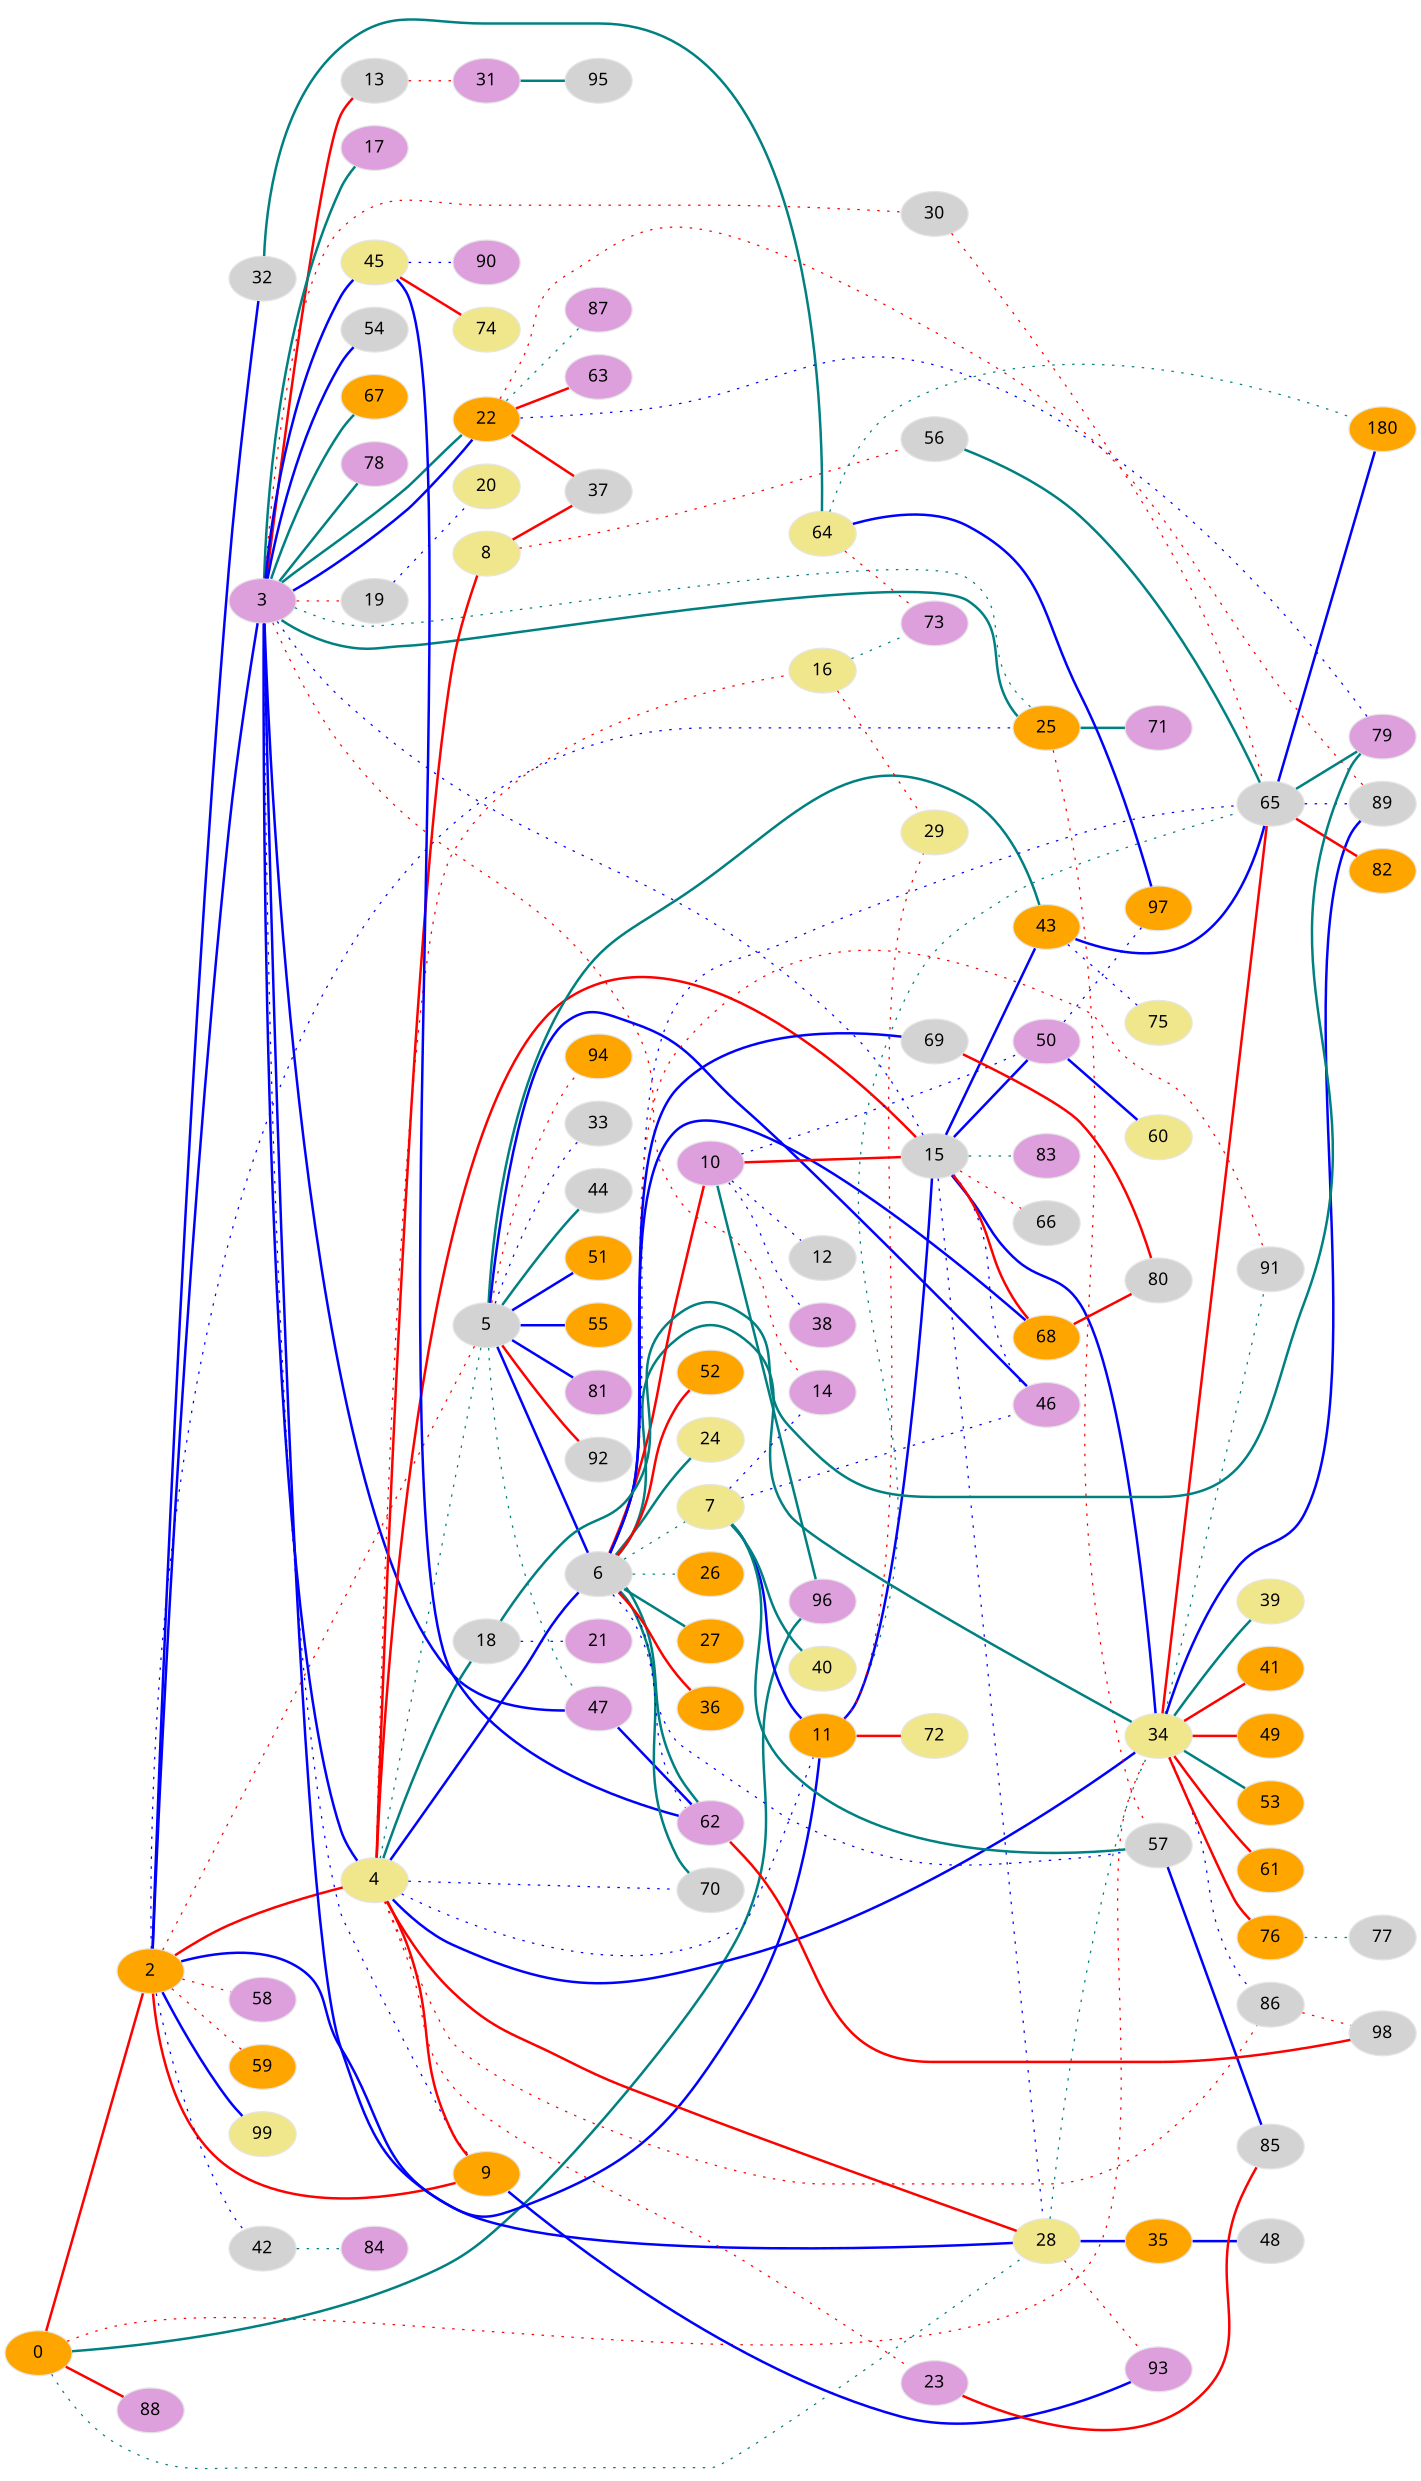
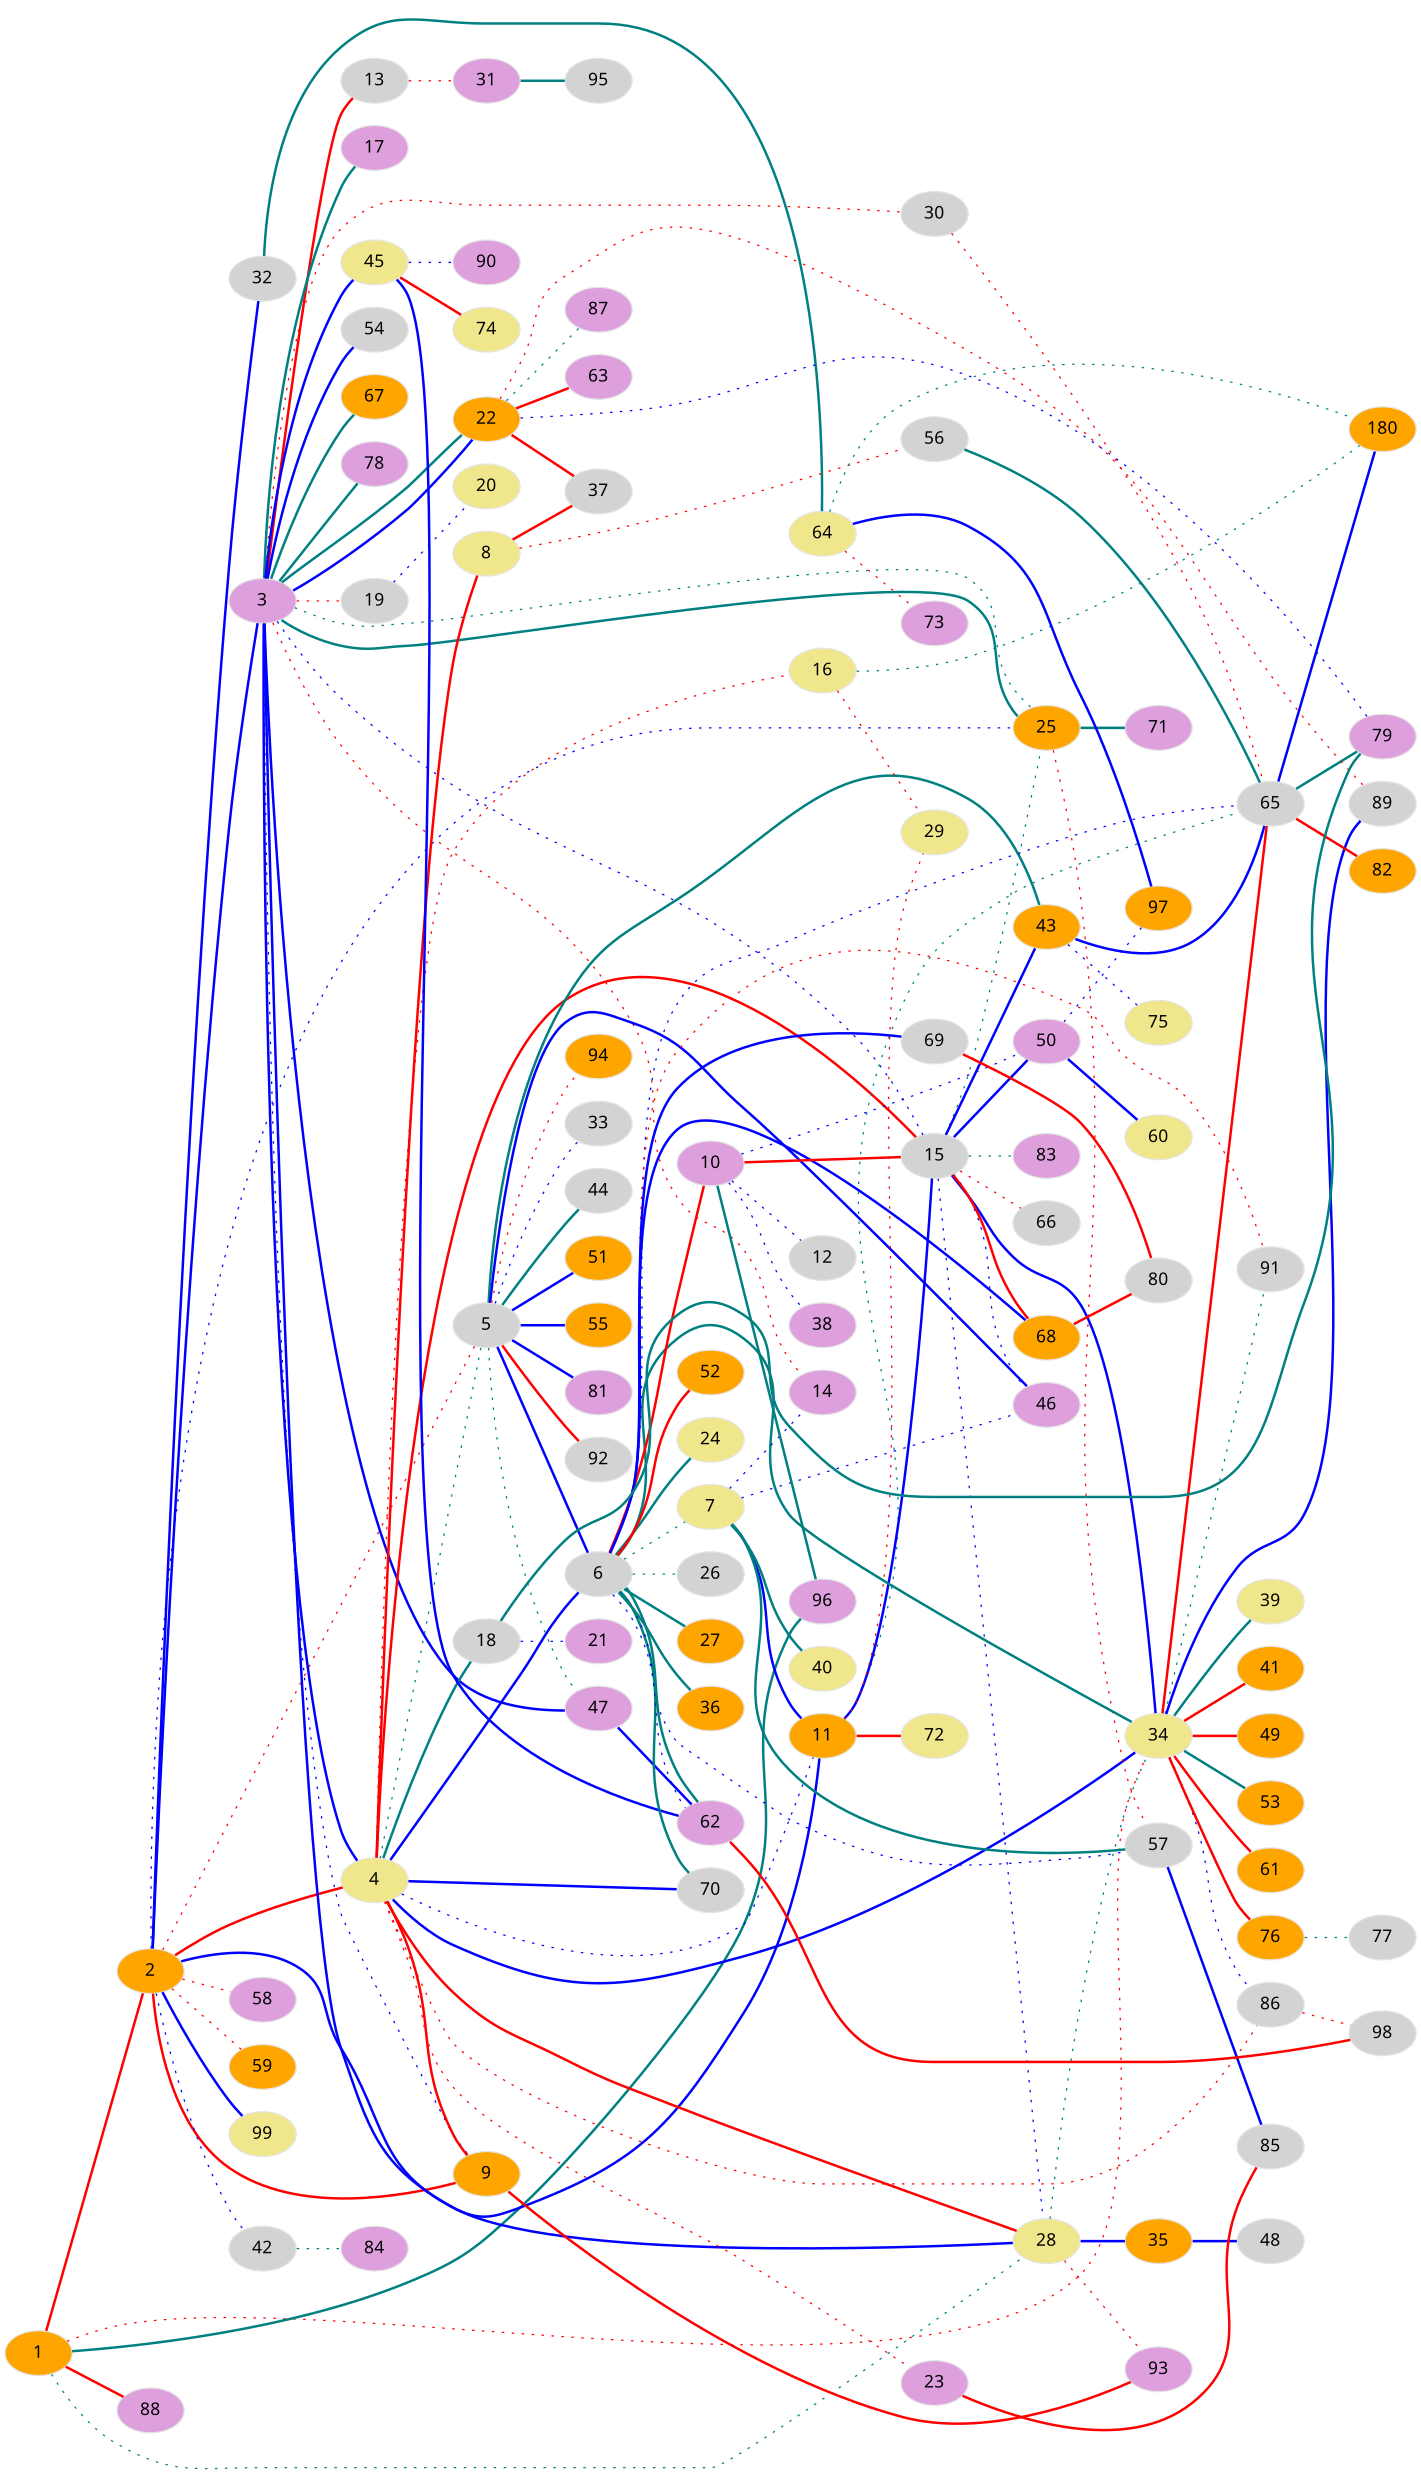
  graph {
    fontname="Noto Sans"
    rankdir=LR
    node [color=gray90 fillcolor=lightgrey fontname="Noto Sans" style=filled]
    edge [color=blue fontname="Noto Sans" style=bold]
-   1 [fillcolor=orange label=0]
+   1 [fillcolor=orange]
    2 [fillcolor=orange]
    28 [fillcolor=khaki]
    34 [fillcolor=khaki]
    88 [fillcolor=plum]
    96 [fillcolor=plum]
    3 [fillcolor=plum]
    4 [fillcolor=khaki]
    5
    9 [fillcolor=orange]
    11 [fillcolor=orange]
    25 [fillcolor=orange]
    32
    42
    58 [fillcolor=plum]
    59 [fillcolor=orange]
    99 [fillcolor=khaki]
    93 [fillcolor=plum]
    35 [fillcolor=orange]
    86
    65
    91
    89
    39 [fillcolor=khaki]
    41 [fillcolor=orange]
    49 [fillcolor=orange]
    53 [fillcolor=orange]
    61 [fillcolor=orange]
    76 [fillcolor=orange]
    13
    14 [fillcolor=plum]
    15
    17 [fillcolor=plum]
    19
    22 [fillcolor=orange]
    30
    45 [fillcolor=khaki]
    47 [fillcolor=plum]
    54
    67 [fillcolor=orange]
    78 [fillcolor=plum]
    6
    8 [fillcolor=khaki]
    16 [fillcolor=khaki]
    18
    23 [fillcolor=plum]
    70
    33
    43 [fillcolor=orange]
    44
    46 [fillcolor=plum]
    51 [fillcolor=orange]
    55 [fillcolor=orange]
    81 [fillcolor=plum]
    92
    94 [fillcolor=orange]
    29 [fillcolor=khaki]
    72 [fillcolor=khaki]
    57
    71 [fillcolor=plum]
    64 [fillcolor=khaki]
    84 [fillcolor=plum]
    31 [fillcolor=plum]
    68 [fillcolor=orange]
    50 [fillcolor=plum]
    66
    83 [fillcolor=plum]
    20 [fillcolor=khaki]
    37
    79 [fillcolor=plum]
    63 [fillcolor=plum]
    87 [fillcolor=plum]
    62 [fillcolor=plum]
    74 [fillcolor=khaki]
    90 [fillcolor=plum]
    7 [fillcolor=khaki]
    10 [fillcolor=plum]
    24 [fillcolor=khaki]
-   26 [fillcolor=orange]
+   26
    27 [fillcolor=orange]
    36 [fillcolor=orange]
    52 [fillcolor=orange]
    69
    56
    n85 [fillcolor=orange label=180]
    21 [fillcolor=plum]
    85
    98
    75 [fillcolor=khaki]
    40 [fillcolor=khaki]
    12
    38 [fillcolor=plum]
    82 [fillcolor=orange]
    80
    60 [fillcolor=khaki]
    97 [fillcolor=orange]
    95
    48
    73 [fillcolor=plum]
    77
    1 -- 2 [color=red]
    1 -- 28 [color=teal style=dotted]
    1 -- 34 [color=red style=dotted]
    1 -- 88 [color=red]
    1 -- 96 [color=teal]
    2 -- 3
    2 -- 4 [color=red]
    2 -- 5 [color=red style=dotted]
    2 -- 9 [color=red]
    2 -- 11
    2 -- 25 [style=dotted]
    2 -- 32
    2 -- 42 [style=dotted]
    2 -- 58 [color=red style=dotted]
    2 -- 59 [color=red style=dotted]
    2 -- 99
    28 -- 34 [color=teal style=dotted]
    28 -- 93 [color=red style=dotted]
    28 -- 35
    34 -- 86 [style=dotted]
    34 -- 65 [color=red]
    34 -- 91 [color=teal style=dotted]
    34 -- 89
    34 -- 39 [color=teal]
    34 -- 41 [color=red]
    34 -- 49 [color=red]
    34 -- 53 [color=teal]
    34 -- 61 [color=red]
    34 -- 76 [color=red]
    3 -- 28
    3 -- 4
    3 -- 9 [style=dotted]
    3 -- 25 [color=teal]
    3 -- 25 [color=teal style=dotted]
    3 -- 13 [color=red]
    3 -- 14 [color=red style=dotted]
    3 -- 15 [style=dotted]
    3 -- 17 [color=teal]
    3 -- 19 [color=red style=dotted]
    3 -- 22
    3 -- 22 [color=teal]
    3 -- 30 [color=red style=dotted]
    3 -- 45
    3 -- 47
    3 -- 54
    3 -- 67 [color=teal]
    3 -- 78 [color=teal]
    4 -- 28 [color=red]
    4 -- 34
    4 -- 5 [color=teal style=dotted]
    4 -- 9 [color=red]
    4 -- 11 [style=dotted]
    4 -- 86 [color=red style=dotted]
    4 -- 15 [color=red]
    4 -- 6
    4 -- 8 [color=red]
    4 -- 16 [color=red style=dotted]
    4 -- 18 [color=teal]
    4 -- 23 [color=red style=dotted]
-   4 -- 70 [style=dotted]
+   4 -- 70
    5 -- 47 [color=teal style=dotted]
    5 -- 6
    5 -- 33 [style=dotted]
    5 -- 43 [color=teal]
    5 -- 44 [color=teal]
    5 -- 46
    5 -- 51
    5 -- 55
    5 -- 81
    5 -- 92 [color=red]
    5 -- 94 [color=red style=dotted]
-   9 -- 93
+   9 -- 93 [color=red]
    11 -- 65 [color=teal style=dotted]
    11 -- 15
    11 -- 29 [color=red style=dotted]
    11 -- 72 [color=red]
    25 -- 57 [color=red style=dotted]
    25 -- 71 [color=teal]
    32 -- 64 [color=teal]
    42 -- 84 [color=teal style=dotted]
    35 -- 48
    86 -- 98 [color=red style=dotted]
-   65 -- 89 [style=dotted]
    65 -- 79 [color=teal]
    65 -- n85
    65 -- 82 [color=red]
    76 -- 77 [color=teal style=dotted]
    13 -- 31 [color=red style=dotted]
    15 -- 28 [style=dotted]
    15 -- 34
+   15 -- 25 [color=teal style=dotted]
    15 -- 43
    15 -- 46 [style=dotted]
    15 -- 68 [color=red]
    15 -- 50
    15 -- 66 [color=red style=dotted]
    15 -- 83 [color=teal style=dotted]
    19 -- 20 [style=dotted]
    22 -- 89 [color=red style=dotted]
    22 -- 37 [color=red]
    22 -- 79 [style=dotted]
    22 -- 63 [color=red]
    22 -- 87 [color=teal style=dotted]
    30 -- 65 [color=red style=dotted]
    45 -- 62
    45 -- 74 [color=red]
    45 -- 90 [style=dotted]
    47 -- 62
    6 -- 34 [color=teal]
    6 -- 65 [style=dotted]
    6 -- 91 [color=red style=dotted]
    6 -- 70 [color=teal]
    6 -- 57 [style=dotted]
    6 -- 68
    6 -- 62 [style=dotted]
    6 -- 62 [color=teal]
    6 -- 7 [color=teal style=dotted]
    6 -- 10 [color=red]
    6 -- 24 [color=teal]
    6 -- 26 [color=teal style=dotted]
    6 -- 27 [color=teal]
-   6 -- 36 [color=red]
+   6 -- 36 [color=teal]
    6 -- 52 [color=red]
    6 -- 69
    8 -- 37 [color=red]
    8 -- 56 [color=red style=dotted]
    16 -- 29 [color=red style=dotted]
-   16 -- 73 [color=teal style=dotted]
+   16 -- n85 [color=teal style=dotted]
    18 -- 79 [color=teal]
    18 -- 21 [style=dotted]
    23 -- 85 [color=red]
    43 -- 65
    43 -- 75 [style=dotted]
    57 -- 85
    64 -- n85 [color=teal style=dotted]
    64 -- 97
    64 -- 73 [color=red style=dotted]
    31 -- 95 [color=teal]
    68 -- 80 [color=red]
    50 -- 60
    50 -- 97 [style=dotted]
    62 -- 98 [color=red]
    7 -- 11
    7 -- 14 [style=dotted]
    7 -- 46 [style=dotted]
    7 -- 57 [color=teal]
    7 -- 40 [color=teal]
    10 -- 96 [color=teal]
    10 -- 15 [color=red]
    10 -- 50 [style=dotted]
    10 -- 12 [style=dotted]
    10 -- 38 [style=dotted]
    69 -- 80 [color=red]
    56 -- 65 [color=teal]
  }
